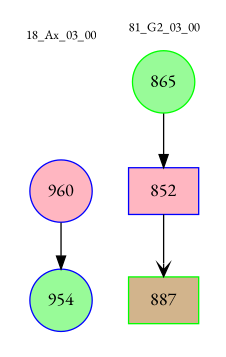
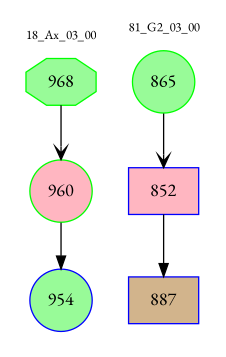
  digraph {
    fontname="EB Garamond"
    node [color=blue fillcolor=palegreen fontname="EB Garamond" shape=circle style=filled]
    edge [arrowhead=vee color=black fontname="EB Garamond"]
-   n2 [fillcolor=lightpink label=960]
+   n1 [color=green label=968 shape=octagon]
+   n2 [color=green fillcolor=lightpink label=960]
    n3 [label=954]
    n4 [color=green label=865]
    n5 [fillcolor=lightpink label=852 shape=box]
-   n6 [color=green fillcolor=tan label=887 shape=box]
+   n6 [fillcolor=tan label=887 shape=box]
    subgraph cluster_1 {
      color=white
      fontsize=10
      label="18_Ax_03_00"
+     n1
      n2
      n3
    }
    subgraph cluster_2 {
      color=white
      fontsize=10
      label="81_G2_03_00"
      n4
      n5
      n6
    }
+   n1 -> n2
    n2 -> n3 [arrowhead=normal]
-   n4 -> n5 [arrowhead=normal]
-   n5 -> n6
+   n4 -> n5
+   n5 -> n6 [arrowhead=normal]
  }
